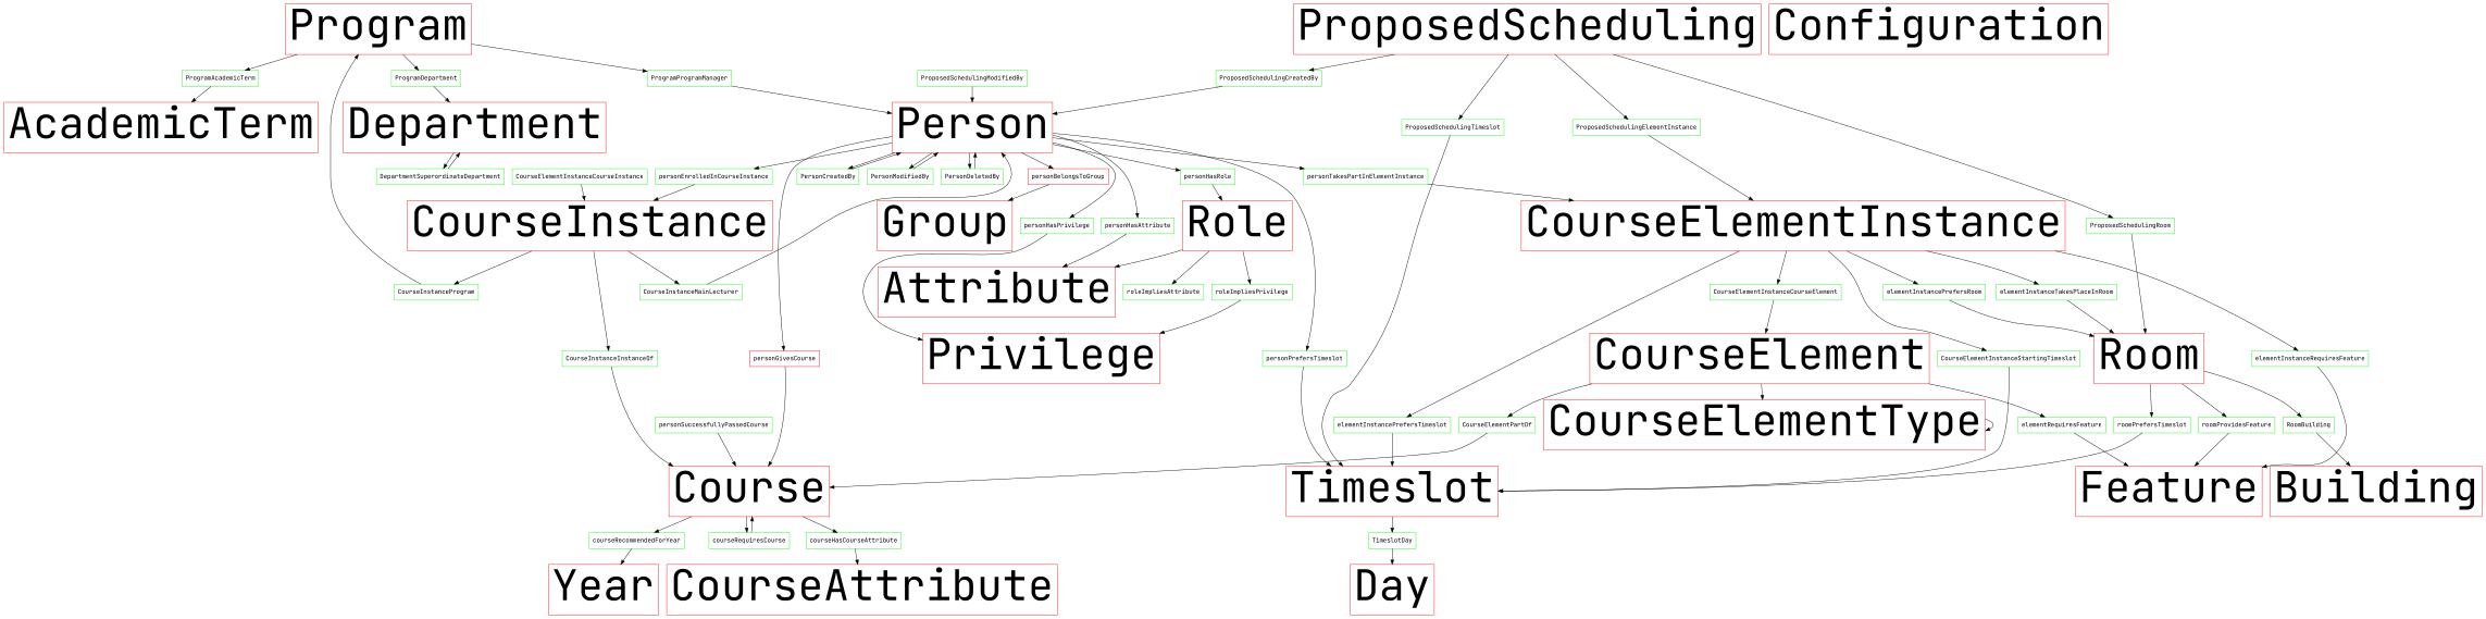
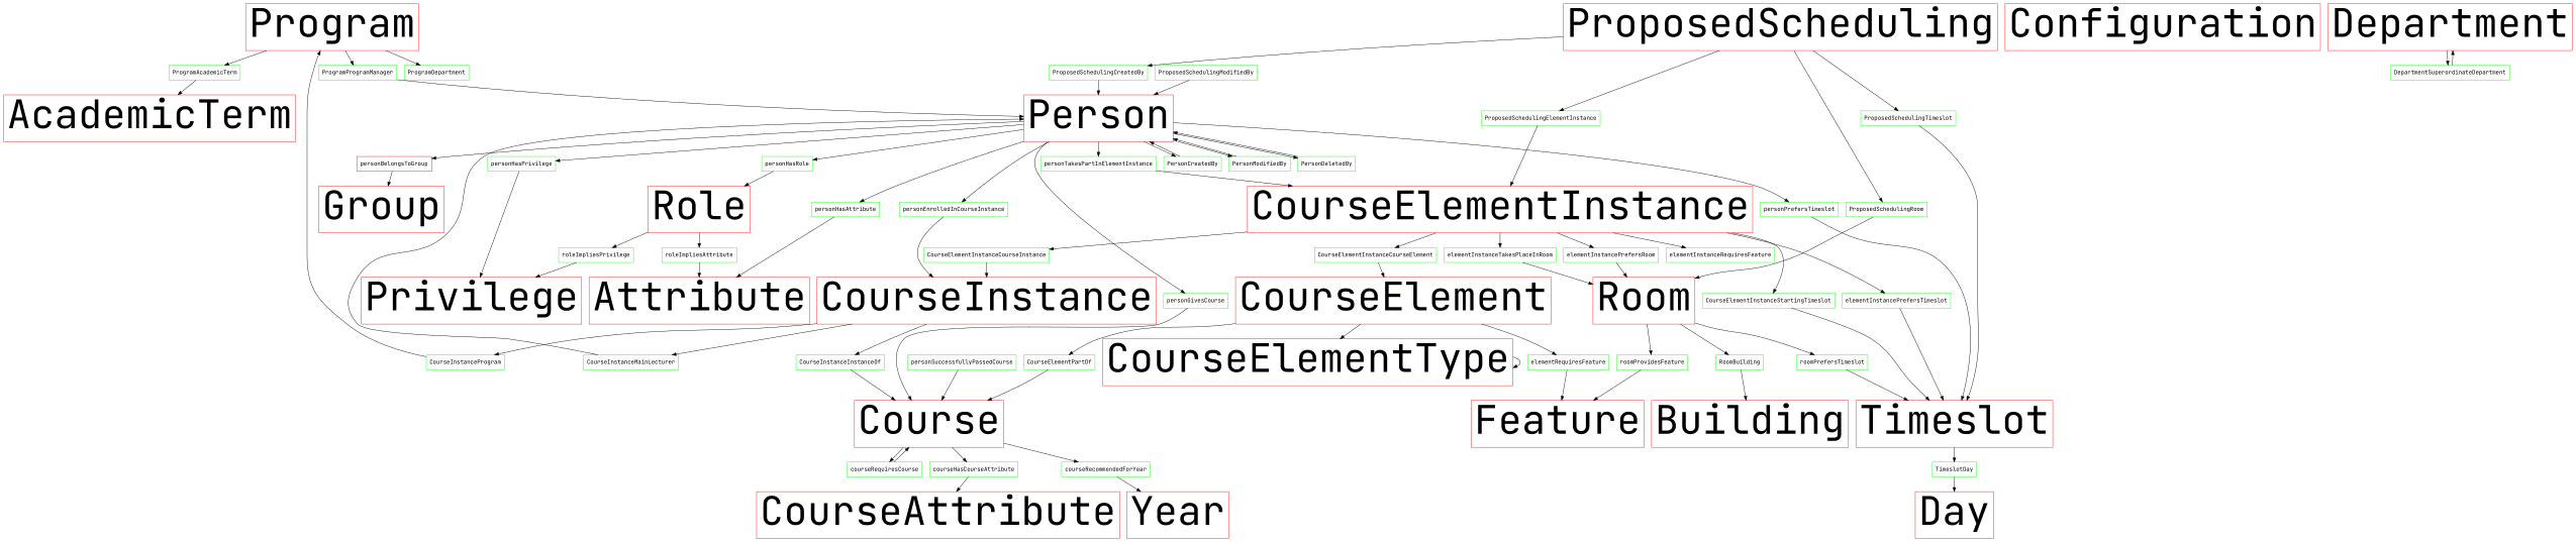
  digraph {
    fontname="JetBrains Mono"
    splines=true
    node [color=green fontname="JetBrains Mono" fontsize=14 shape=box]
    edge [color=black fontname="JetBrains Mono"]
    AcademicTerm [color=red fontsize=96]
    Attribute [color=red fontsize=96]
    Building [color=red fontsize=96]
    Configuration [color=red fontsize=96]
    Course [color=red fontsize=96]
    courseHasCourseAttribute
    courseRecommendedForYear
    courseRequiresCourse
    CourseAttribute [color=red fontsize=96]
    Year [color=red fontsize=96]
    CourseElement [color=red fontsize=96]
    CourseElementType [color=red fontsize=96]
    CourseElementPartOf
    elementRequiresFeature
    Feature [color=red fontsize=96]
    CourseElementInstance [color=red fontsize=96]
    CourseElementInstanceCourseInstance
    CourseElementInstanceCourseElement
    CourseElementInstanceStartingTimeslot
    elementInstancePrefersRoom
    elementInstancePrefersTimeslot
    elementInstanceRequiresFeature
    elementInstanceTakesPlaceInRoom
    CourseInstance [color=red fontsize=96]
    Timeslot [color=red fontsize=96]
    Room [color=red fontsize=96]
    CourseInstanceProgram
    CourseInstanceInstanceOf
    CourseInstanceMainLecturer
    Program [color=red fontsize=96]
    Person [color=red fontsize=96]
    Day [color=red fontsize=96]
    Department [color=red fontsize=96]
    DepartmentSuperordinateDepartment
    Group [color=red fontsize=96]
    PersonCreatedBy
    PersonModifiedBy
    PersonDeletedBy
    personBelongsToGroup [color=red]
    personEnrolledInCourseInstance
-   personGivesCourse [color=red]
+   personGivesCourse
    personHasAttribute
    personHasPrivilege
    personHasRole
    personPrefersTimeslot
    personTakesPartInElementInstance
    Privilege [color=red fontsize=96]
    Role [color=red fontsize=96]
    personSuccessfullyPassedCourse
    ProgramAcademicTerm
    ProgramDepartment
    ProgramProgramManager
    ProposedScheduling [color=red fontsize=96]
    ProposedSchedulingCreatedBy
    ProposedSchedulingElementInstance
    ProposedSchedulingTimeslot
    ProposedSchedulingRoom
    ProposedSchedulingModifiedBy
    roleImpliesAttribute
    roleImpliesPrivilege
    RoomBuilding
    roomPrefersTimeslot
    roomProvidesFeature
    TimeslotDay
    Course -> courseHasCourseAttribute
    Course -> courseRecommendedForYear
    Course -> courseRequiresCourse
    courseHasCourseAttribute -> CourseAttribute
    courseRecommendedForYear -> Year
    courseRequiresCourse -> Course
    CourseElement -> CourseElementType
    CourseElement -> CourseElementPartOf
    CourseElement -> elementRequiresFeature
    CourseElementType -> CourseElementType
    CourseElementPartOf -> Course
    elementRequiresFeature -> Feature
+   CourseElementInstance -> CourseElementInstanceCourseInstance
    CourseElementInstance -> CourseElementInstanceCourseElement
    CourseElementInstance -> CourseElementInstanceStartingTimeslot
    CourseElementInstance -> elementInstancePrefersRoom
    CourseElementInstance -> elementInstancePrefersTimeslot
    CourseElementInstance -> elementInstanceRequiresFeature
    CourseElementInstance -> elementInstanceTakesPlaceInRoom
    CourseElementInstanceCourseInstance -> CourseInstance
    CourseElementInstanceCourseElement -> CourseElement
    CourseElementInstanceStartingTimeslot -> Timeslot
    elementInstancePrefersRoom -> Room
    elementInstancePrefersTimeslot -> Timeslot
-   elementInstanceRequiresFeature -> Feature
    elementInstanceTakesPlaceInRoom -> Room
    CourseInstance -> CourseInstanceProgram
    CourseInstance -> CourseInstanceInstanceOf
    CourseInstance -> CourseInstanceMainLecturer
    Timeslot -> TimeslotDay
    Room -> RoomBuilding
    Room -> roomPrefersTimeslot
    Room -> roomProvidesFeature
    CourseInstanceProgram -> Program
    CourseInstanceInstanceOf -> Course
    CourseInstanceMainLecturer -> Person
    Program -> ProgramAcademicTerm
    Program -> ProgramDepartment
    Program -> ProgramProgramManager
    Person -> PersonCreatedBy
    Person -> PersonModifiedBy
    Person -> PersonDeletedBy
    Person -> personBelongsToGroup
    Person -> personEnrolledInCourseInstance
    Person -> personGivesCourse
    Person -> personHasAttribute
    Person -> personHasPrivilege
    Person -> personHasRole
    Person -> personPrefersTimeslot
    Person -> personTakesPartInElementInstance
    Department -> DepartmentSuperordinateDepartment
    DepartmentSuperordinateDepartment -> Department
    PersonCreatedBy -> Person
    PersonModifiedBy -> Person
    PersonDeletedBy -> Person
    personBelongsToGroup -> Group
    personEnrolledInCourseInstance -> CourseInstance
    personGivesCourse -> Course
    personHasAttribute -> Attribute
    personHasPrivilege -> Privilege
    personHasRole -> Role
    personPrefersTimeslot -> Timeslot
    personTakesPartInElementInstance -> CourseElementInstance
    Role -> roleImpliesAttribute
    Role -> roleImpliesPrivilege
    personSuccessfullyPassedCourse -> Course
    ProgramAcademicTerm -> AcademicTerm
-   ProgramDepartment -> Department
    ProgramProgramManager -> Person
    ProposedScheduling -> ProposedSchedulingCreatedBy
    ProposedScheduling -> ProposedSchedulingElementInstance
    ProposedScheduling -> ProposedSchedulingTimeslot
    ProposedScheduling -> ProposedSchedulingRoom
    ProposedSchedulingCreatedBy -> Person
    ProposedSchedulingElementInstance -> CourseElementInstance
    ProposedSchedulingTimeslot -> Timeslot
    ProposedSchedulingRoom -> Room
    ProposedSchedulingModifiedBy -> Person
-   Role -> Attribute
+   roleImpliesAttribute -> Attribute
    roleImpliesPrivilege -> Privilege
    RoomBuilding -> Building
    roomPrefersTimeslot -> Timeslot
    roomProvidesFeature -> Feature
    TimeslotDay -> Day
  }
